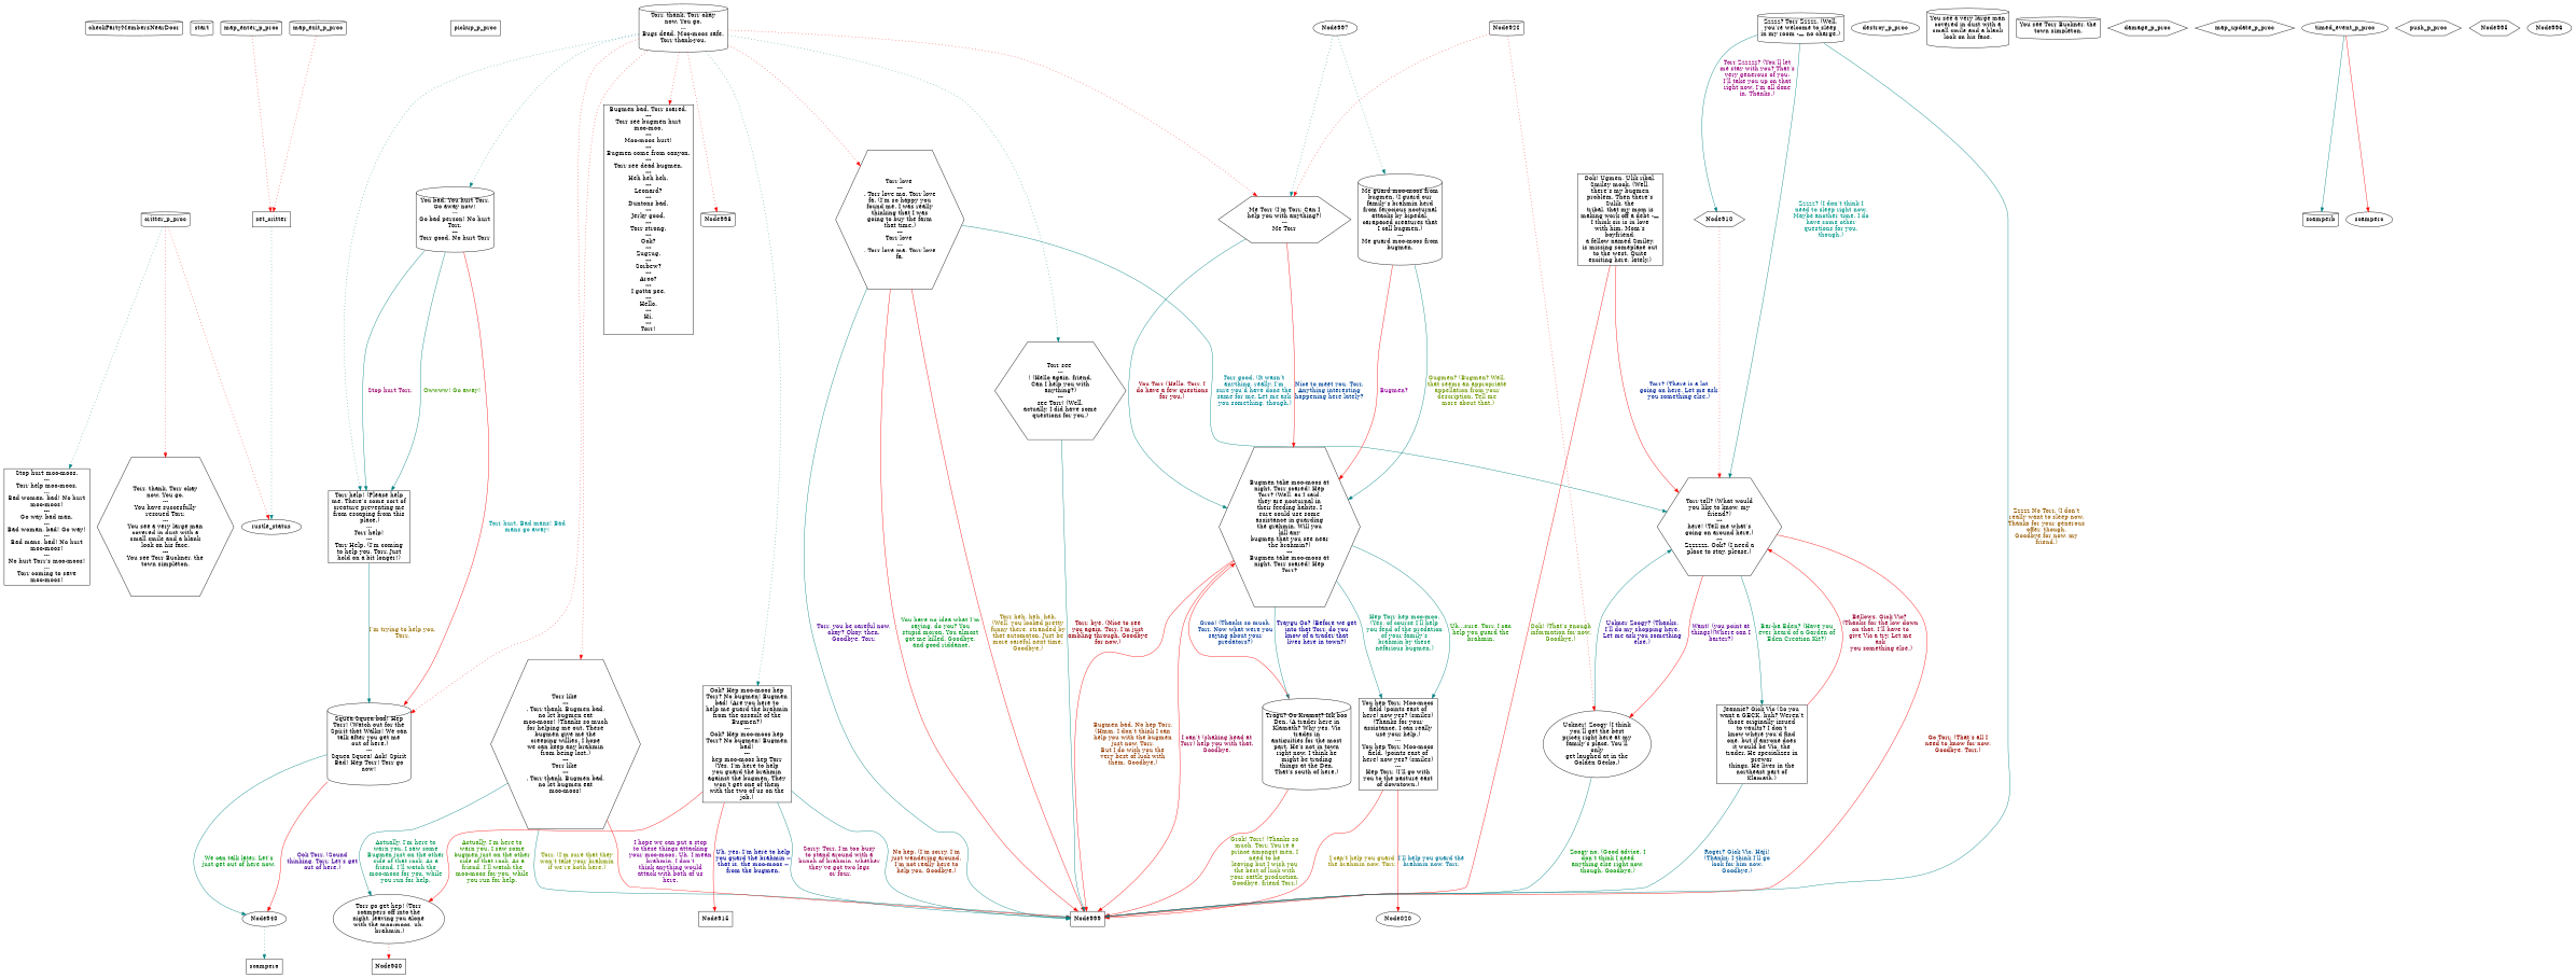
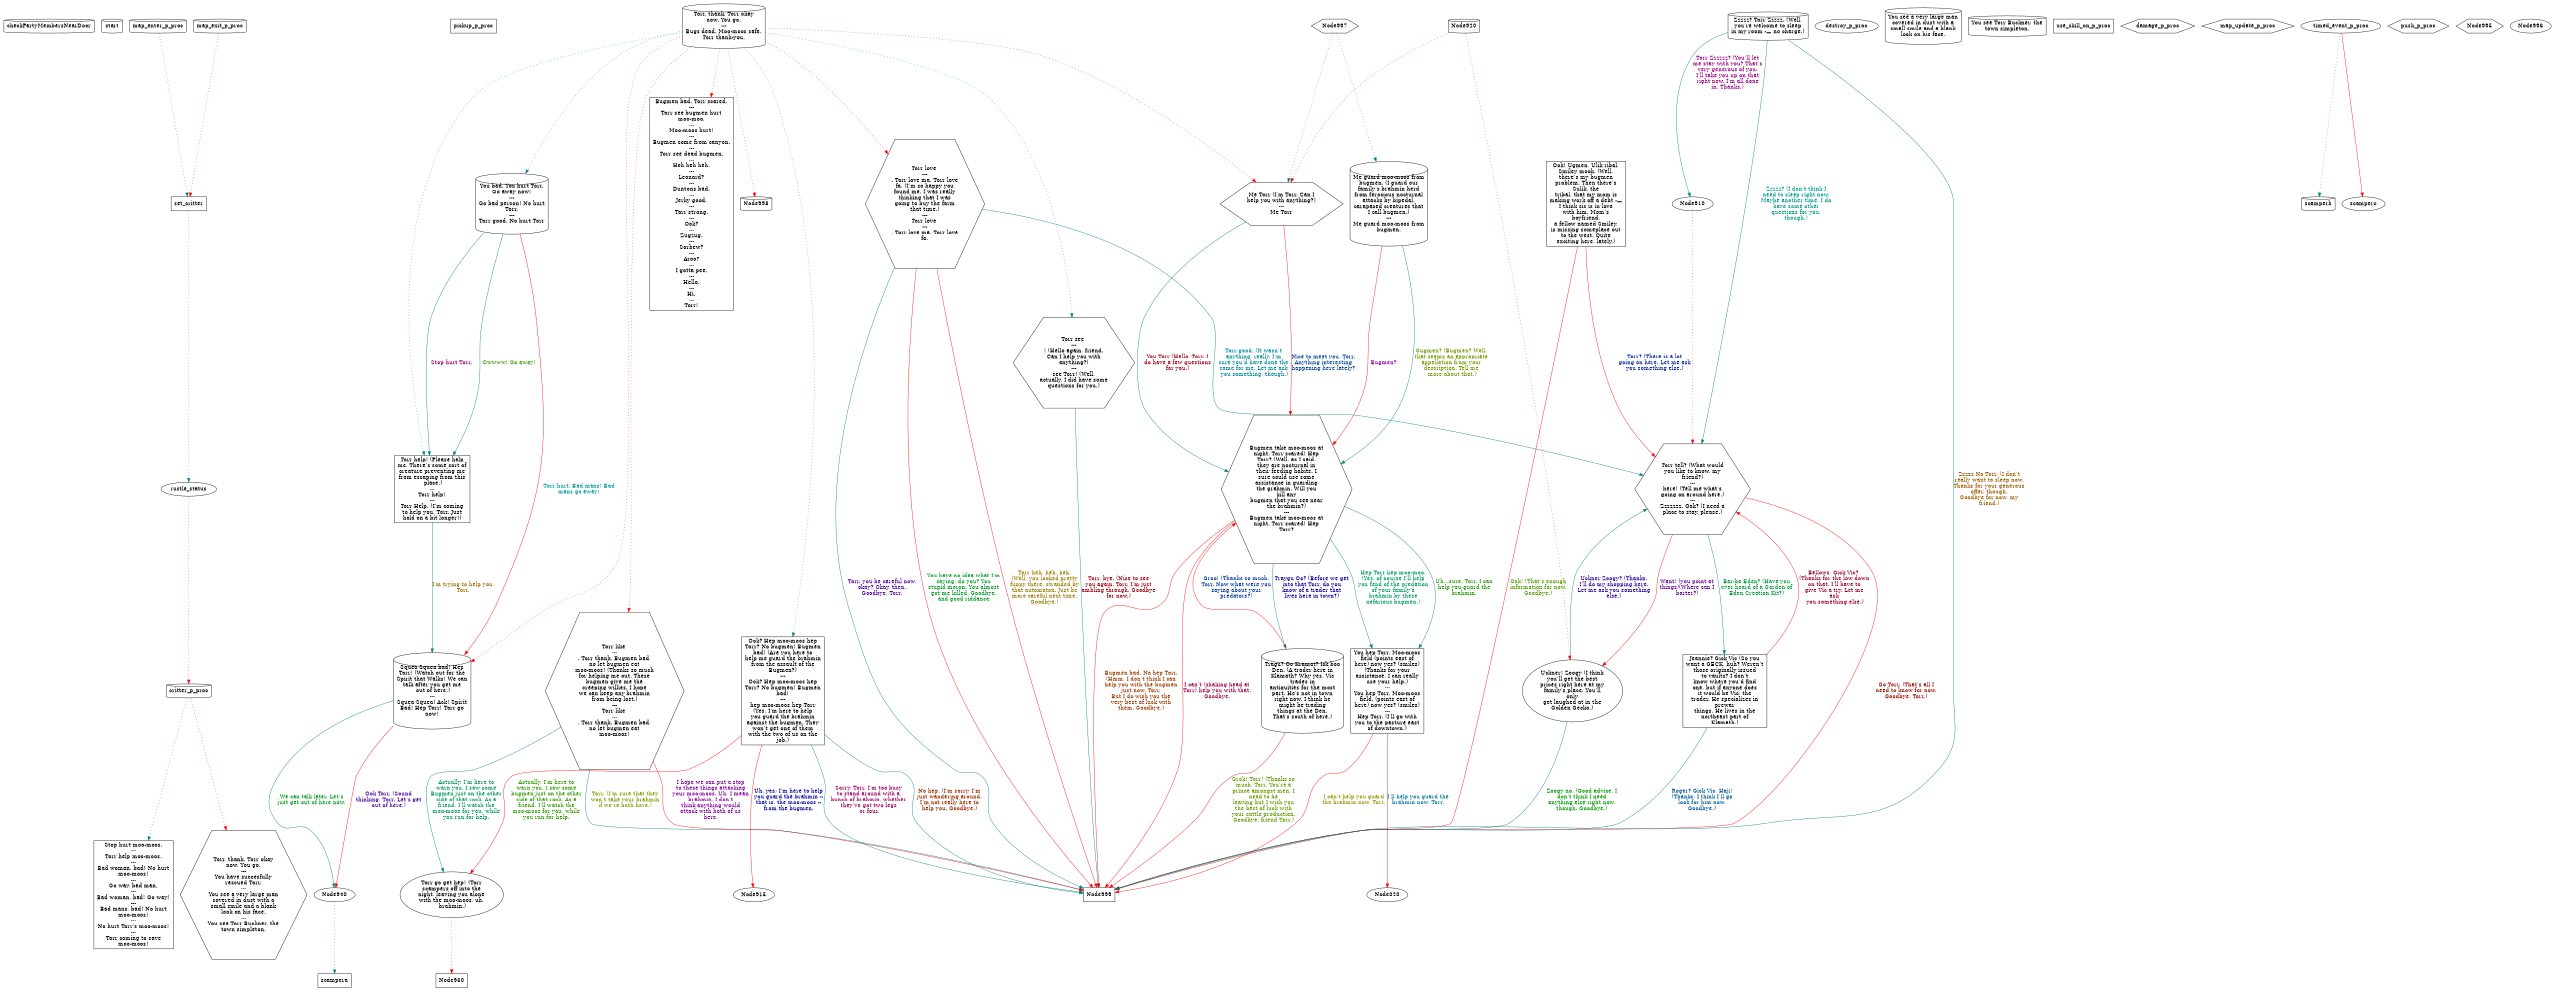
  digraph {
    node [color="#000000" fillcolor="#FFFFFF" shape=cylinder style=filled]
    edge [color=red]
    checkPartyMembersNearDoor
    start
    rustle_status [shape=ellipse]
    critter_p_proc
    n5 [label="Stop hurt moo-moos.\n---\nTorr help moo-moos.\n---\nBad woman, bad! No hurt\nmoo-moos!\n---\nGo way, bad man.\n---\nBad woman, bad! Go way!\n---\nBad mans, bad! No hurt\nmoo-moos!\n---\nNo hurt Torr's moo-moos!\n---\nTorr coming to save\nmoo-moos!" shape=box]
    n6 [label="Torr, thank. Torr okay\nnow. You go.\n---\nYou have succesfully\nrescued Torr.\n---\nYou see a very large man\ncovered in dust with a\nsmall smile and a blank\nlook on his face.\n---\nYou see Torr Buckner, the\ntown simpleton." shape=hexagon]
    pickup_p_proc [shape=box]
    n8 [label="Torr, thank. Torr okay\nnow. You go.\n---\nBugs dead. Moo-moos safe.\nTorr thank-you."]
    Node998
    n10 [label="Torr love \n---\n. Torr love ma. Torr love\nfa. (I’m so happy you\nfound me. I was really\nthinking that I was\ngoing to buy the farm\nthat time.)\n---\nTorr love \n---\n. Torr love ma. Torr love\nfa." shape=hexagon]
    n11 [label="Torr help! (Please help\nme. There’s some sort of\ncreature preventing me\nfrom escaping from this\n place.)\n---\nTorr help!\n---\nTorr Help. (I’m coming\nto help you, Torr. Just\nhold on a bit longer!)" shape=box]
    n12 [label="Squea Squea bad! Hep\nTorr! (Watch out for the\nSpirit that Walks! We can\ntalk after you get me\n out of here.)\n---\nSquea Squea! Ack! Spirit\nBad! Hep Torr! Torr go\nnow!"]
    n13 [label="You bad. You hurt Torr.\nGo away now!\n---\nGo bad person! No hurt\nTorr.\n---\nTorr good. No hurt Torr"]
    n14 [label="Me Torr (I’m Torr. Can I\nhelp you with anything?)\n---\nMe Torr" shape=hexagon]
    n15 [label="Torr see \n---\n! (Hello again, friend.\nCan I help you with\nanything?)\n---\nsee Torr! (Well,\nactually, I did have some\nquestions for you.)" shape=hexagon]
    n16 [label="Bugmen bad. Torr scared.\n---\nTorr see bugmen hurt\nmoo-moo.\n---\nMoo-moos hurt!\n---\nBugmen come from canyon.\n---\nTorr see dead bugmen.\n---\nHeh heh heh.\n---\nLeonard?\n---\nDuntons bad.\n---\nJerky good.\n---\nTorr strong.\n---\nOok?\n---\nZugzug.\n---\nSorbew?\n---\nAroo?\n---\nI gotta pee.\n---\nHello.\n---\nHi.\n---\nTorr!" shape=box]
    n17 [label="Torr like \n---\n. Torr thank. Bugmen bad,\nno let bugmen eat\nmoo-moos! (Thanks so much\nfor helping me out. These\nbugmen give me the\ncreeping willies. I hope\nwe can keep any brahmin\nfrom being lost.)\n---\nTorr like \n---\n. Torr thank. Bugmen bad,\nno let bugmen eat\nmoo-moos!" shape=hexagon]
    n18 [label="Ook? Hep moo-moos hep\nTorr? No bugmen! Bugmen\nbad! (Are you here to\nhelp me guard the brahmin\nfrom the assault of the\nBugmen?)\n---\nOok? Hep moo-moos hep\nTorr? No bugmen! Bugmen\nbad!\n---\nhep moo-moos hep Torr\n(Yes, I’m here to help\nyou guard the brahmin\nagainst the bugmen. They\nwon’t get one of them\nwith the two of us on the\njob.)" shape=box]
    n19 [label="Torr tell? (What would\nyou like to know, my\nfriend?)\n---\nhere! (Tell me what’s\ngoing on around here.)\n---\nZzzzzzz. Ook? (I need a\nplace to stay, please.)" shape=hexagon]
    Node999 [shape=box]
    Node940 [shape=ellipse]
    n22 [label="Bugmen take moo-moos at\nnight. Torr scared! Hep\nTorr? (Well, as I said,\nthey are nocturnal in\ntheir feeding habits. I\nsure could use some\nassistance in guarding\nthe grahmin. Will you\nkill any\nbugmen that you see near\nthe brahmin?)\n---\nBugmen take moo-moos at\nnight. Torr scared! Hep\nTorr?" shape=hexagon]
    n23 [label="Torr go get hep! (Torr\nscampers off into the\nnight, leaving you alone\nwith the moo-moos, uh,\n brahmin.)" shape=ellipse]
-   Node915 [shape=box]
+   Node915 [shape=ellipse]
    n25 [label="Uckner! Zoogy (I think\nyou’ll get the best\nprices right here at my\nfamily’s place. You’ll\nonly\nget laughed at in the\nGolden Gecko.)" shape=ellipse]
    n26 [label="Jeannie? Gick Vic (So you\nwant a GECK, huh? Weren’t\nthose originally issued\nto vaults? I don’t\nknow where you’d find\none, but if anyone does\nit would be Vic, the\ntrader. He specializes in\nprewar\nthings. He lives in the\nnortheast part of\nKlamath.)" shape=box]
    scampera [shape=box]
    n28 [label="You hep Torr. Moo-moos\nfield (points east of\nhere) now yes? (smiles)\n(Thanks for your\nassistance. I can really\nuse your help.)\n---\nYou hep Torr. Moo-moos\nfield. (points east of\nhere) now yes? (smiles)\n---\nHep Torr. (I’ll go with\nyou to the pasture east\nof downtown.)" shape=box]
    n29 [label="Tragu? Oo Kramat? Ick boo\nDen. (A trader here in\nKlamath? Why yes, Vic\ntrades in\nantiquities for the most\npart. He's not in town\nright now. I think he\nmight be trading\nthings at the Den.\nThat's south of here.)"]
    Node930 [shape=box]
    destroy_p_proc [shape=ellipse]
    n32 [label="You see a very large man\ncovered in dust with a\nsmall smile and a blank\nlook on his face."]
    n33 [label="You see Torr Buckner, the\ntown simpleton."]
+   use_skill_on_p_proc [shape=box]
    damage_p_proc [shape=hexagon]
    set_critter [shape=box]
    map_enter_p_proc
    map_exit_p_proc
    map_update_p_proc [shape=hexagon]
    timed_event_p_proc [shape=ellipse]
    scamperb
    scamperc [shape=ellipse]
    push_p_proc [shape=hexagon]
-   Node910 [shape=hexagon]
+   Node910 [shape=ellipse]
    Node920
    Node995 [shape=hexagon]
    Node996 [shape=ellipse]
-   Node997 [shape=ellipse]
+   Node997 [shape=hexagon]
    n49 [label="Me guard moo-moos from\nbugmen. (I guard our\nfamily’s brahmin herd\nfrom ferocious nocturnal\nattacks by bipedal,\ncarapaced creatures that\nI call bugmen.)\n---\nMe guard moo-moos from\nbugmen."]
    Node020 [shape=ellipse]
    n51 [label="Ook! Ugmen, Ulik ribal,\nSmiley mook. (Well,\nthere’s my bugmen\nproblem. Then there’s\nSulik, the\ntribal, that my mom is\nmaking work off a debt -—\nI think sis is in love\nwith him. Mom’s\nboyfriend,\na fellow named Smiley,\nis missing someplace out\nto the west. Quite\nexciting here, lately.)" shape=box]
    n52 [label="Zzzzz? Torr Zzzzz. (Well,\nyou’re welcome to sleep\nin my room -— no charge.)"]
-   critter_p_proc -> rustle_status [style=dotted]
+   rustle_status -> critter_p_proc [style=dotted]
    critter_p_proc -> n5 [color=teal style=dotted]
    critter_p_proc -> n6 [style=dotted]
    n8 -> Node998 [style=dotted]
    n8 -> n10 [style=dotted]
    n8 -> n11 [color=teal style=dotted]
    n8 -> n12 [style=dotted]
    n8 -> n13 [color=teal style=dotted]
    n8 -> n14 [style=dotted]
    n8 -> n15 [color=teal style=dotted]
    n8 -> n16 [style=dotted]
    n8 -> n17 [style=dotted]
    n8 -> n18 [color=teal style=dotted]
    n10 -> n19 [color=teal fontcolor="#008A99" label="Torr good. (It wasn’t\nanything, really. I’m\nsure you’d have done the\nsame for me. Let me ask\n you something, though.)"]
    n10 -> Node999 [fontcolor="#997B00" label="Torr heh, heh, heh.\n(Well, you looked pretty\nfunny there, stranded by\nthat automaton. Just be\nmore careful next time.\nGoodbye.)"]
    n10 -> Node999 [color=teal fontcolor="#4E0099" label="Torr, you be careful now,\nokay? Okay, then.\nGoodbye, Torr."]
    n10 -> Node999 [fontcolor="#009922" label="You have no idea what I’m\nsaying, do you? You\nstupid moron. You almost\ngot me killed. Goodbye,\n and good riddance."]
    n11 -> n12 [color=teal fontcolor="#996F00" label="I’m trying to help you,\nTorr."]
    n12 -> Node940 [fontcolor="#420099" label="Ook Torr. (Sound\nthinking, Torr. Let’s get\nout of here.)"]
    n12 -> Node940 [color=teal fontcolor="#009916" label="We can talk later. Let’s\njust get out of here now."]
    n13 -> n11 [color=teal fontcolor="#3D9900" label="Owwww! Go away!"]
    n13 -> n11 [color=teal fontcolor="#99006A" label="Stop hurt Torr."]
    n13 -> n12 [fontcolor="#009799" label="Torr hurt. Bad mans! Bad\nmans go away!"]
    n14 -> n22 [color=teal fontcolor="#990017" label="You Torr (Hello, Torr. I\ndo have a few questions\nfor you.)"]
    n14 -> n22 [fontcolor="#004499" label="Nice to meet you, Torr.\nAnything interesting\nhappening here lately?"]
    n15 -> Node999 [color=teal fontcolor="#99000B" label="Torr, bye. (Nice to see\nyou again, Torr. I’m just\nambling through. Goodbye\nfor now.)"]
    n17 -> Node999 [color=teal fontcolor="#849900" label="Torr. (I’m sure that they\nwon’t take your brahmin\nif we’re both here.)"]
    n17 -> Node999 [fontcolor="#810099" label="I hope we can put a stop\nto these things attacking\nyour moo-moos. Uh, I mean\nbrahmin. I don’t\nthink anything would\nattack with both of us\nhere."]
    n17 -> n23 [color=teal fontcolor="#009955" label="Actually, I’m here to\nwarn you. I saw some\nBugmen just on the other\nside of that rock. As a\nfriend, I’ll watch the\nmoo-moos for you, while\nyou run for help."]
    n18 -> Node999 [color=teal fontcolor="#992800" label="No hep. (I’m sorry, I’m\njust wandering around.\nI’m not really here to\nhelp you. Goodbye.)"]
    n18 -> Node999 [color=teal fontcolor="#99005E" label="Sorry, Torr. I’m too busy\nto stand around with a\nbunch of brahmin, whether\nthey’ve got two legs\n or four."]
    n18 -> n23 [fontcolor="#319900" label="Actually, I’m here to\nwarn you. I saw some\nbugmen just on the other\nside of that rock. As a\nfriend, I’ll watch the\nmoo-moos for you, while\nyou run for help."]
    n18 -> Node915 [fontcolor="#000499" label="Uh, yes; I’m here to help\nyou guard the brahmin --\nthat is, the moo-moos --\nfrom the bugmen."]
    n19 -> Node999 [fontcolor="#990900" label="Go Torr. (That’s all I\nneed to know for now.\nGoodbye, Torr.)"]
    n19 -> n25 [fontcolor="#620099" label="Want! (you point at\nthings)(Where can I\nbarter?)"]
    n19 -> n26 [color=teal fontcolor="#009935" label="Bar-ba Eden? (Have you\never heard of a Garden of\nEden Creation Kit?)"]
    Node940 -> scampera [color=teal style=dotted]
    n22 -> Node999 [fontcolor="#993C00" label="Bugmen bad. No hep Torr.\n(Hmm, I don’t think I can\nhelp you with the bugmen\njust now, Torr.\nBut I do wish you the\nvery best of luck with\nthem. Goodbye.)"]
    n22 -> Node999 [fontcolor="#99004A" label="I can’t (shaking head at\nTorr) help you with that.\nGoodbye."]
    n22 -> n28 [color=teal fontcolor="#009968" label="Hep Torr hep moo-moo.\n(Yes, of course I’ll help\nyou fend of the predation\nof your family’s\nbrahmin by these\nnefarious bugmen.)"]
    n22 -> n28 [color=teal fontcolor="#1E9900" label="Uh...sure, Torr. I can\nhelp you guard the\nbrahmin."]
    n22 -> n29 [color=teal fontcolor="#0F0099" label="Traygu Oo? (Before we get\ninto that Torr, do you\nknow of a trader that\nlives here in town?)"]
    n23 -> Node930 [style=dotted]
    n25 -> n19 [color=teal fontcolor="#2F0099" label="Uckner Zoogy? (Thanks.\nI’ll do my shopping here.\nLet me ask you something\nelse.)"]
    n25 -> Node999 [color=teal fontcolor="#009902" label="Zoogy no. (Good advice. I\ndon’t think I need\nanything else right now,\nthough. Goodbye.)"]
    n26 -> n19 [fontcolor="#99002B" label="Bellows, Gick Vic? \n(Thanks for the low down\non that. I’ll have to\ngive Vic a try. Let me\nask\n you something else.)"]
    n26 -> Node999 [color=teal fontcolor="#005799" label="Roger? Gick Vic, Haji!\n(Thanks; I think I’ll go\nlook for him now.\nGoodbye.)"]
    n28 -> Node999 [fontcolor="#998E00" label="I can't help you guard\nthe brahmin now, Torr."]
    n28 -> Node020 [fontcolor="#007799" label="I’ll help you guard the\nbrahmin now, Torr."]
    n29 -> Node999 [fontcolor="#649900" label="Grok! Torr! (Thanks so\nmuch, Torr. You're a\nprince amongst men. I\nneed to be\nleaving but I wish you\nthe best of luck with\nyour cattle production.\nGoodbye, friend Torr.)"]
    n29 -> n22 [fontcolor="#003899" label="Groo! (Thanks so much,\nTorr. Now what were you\nsaying about your\npredators?)"]
    set_critter -> rustle_status [color=teal style=dotted]
-   map_enter_p_proc -> set_critter [style=dotted]
+   map_enter_p_proc -> set_critter [color=teal style=dotted]
    map_exit_p_proc -> set_critter [style=dotted]
-   timed_event_p_proc -> scamperb [color=teal style=solid]
+   timed_event_p_proc -> scamperb [color=teal style=dotted]
    timed_event_p_proc -> scamperc [style=solid]
    Node910 -> n19 [style=dotted]
    Node920 -> n14 [style=dotted]
    Node920 -> n25 [style=dotted]
    Node997 -> n14 [color=teal style=dotted]
    Node997 -> n49 [color=teal style=dotted]
    n49 -> n22 [color=teal fontcolor="#709900" label="Gugmen? (Bugmen? Well,\nthat seems an appropriate\nappellation from your\ndescription. Tell me\n more about that.)"]
    n49 -> n22 [fontcolor="#950099" label="Bugmen?"]
    n51 -> n19 [fontcolor="#002499" label="Torr? (There is a lot\ngoing on here. Let me ask\nyou something else.)"]
    n51 -> Node999 [fontcolor="#519900" label="Ook! (That’s enough\ninformation for now.\nGoodbye.)"]
    n52 -> n19 [color=teal fontcolor="#009988" label="Zzzzz? (I don’t think I\nneed to sleep right now.\nMaybe another time. I do\nhave some other\nquestions for you,\nthough.)"]
    n52 -> Node999 [color=teal fontcolor="#995B00" label="Zzzzz No Torr. (I don’t\nreally want to sleep now.\nThanks for your generous\noffer, though.\nGoodbye for now, my\nfriend.)"]
    n52 -> Node910 [color=teal fontcolor="#99007D" label="Torr Zzzzzz? (You’ll let\nme stay with you? That’s\nvery generous of you;\nI’ll take you up on that\nright now. I’m all done\nin. Thanks.)"]
  }
